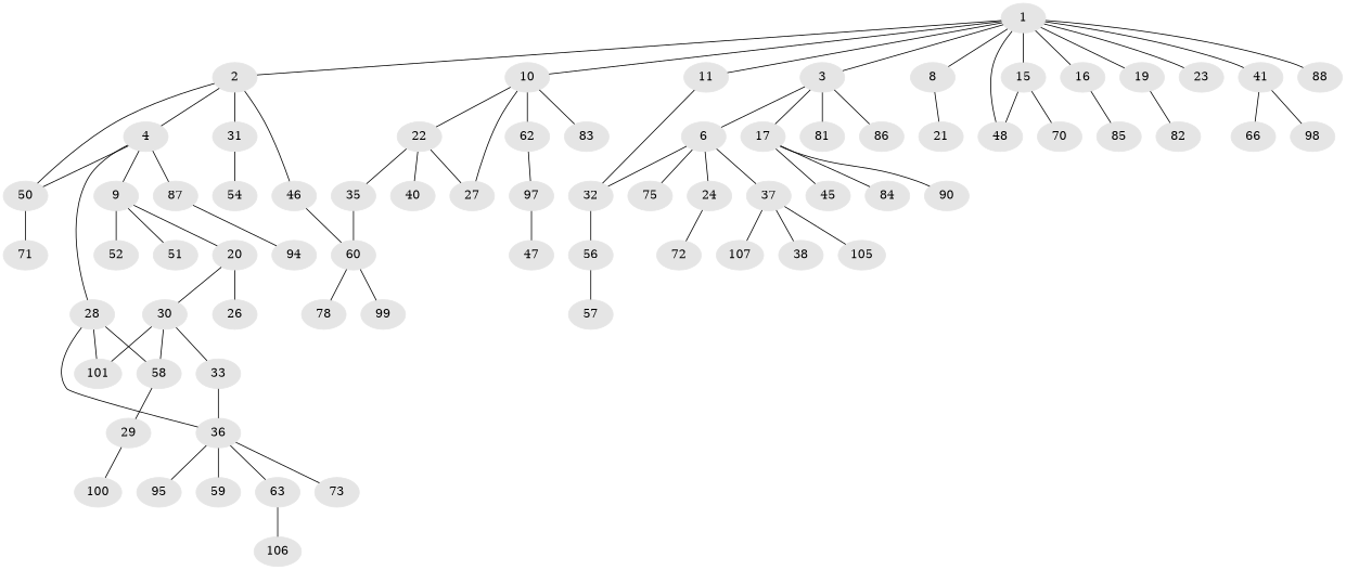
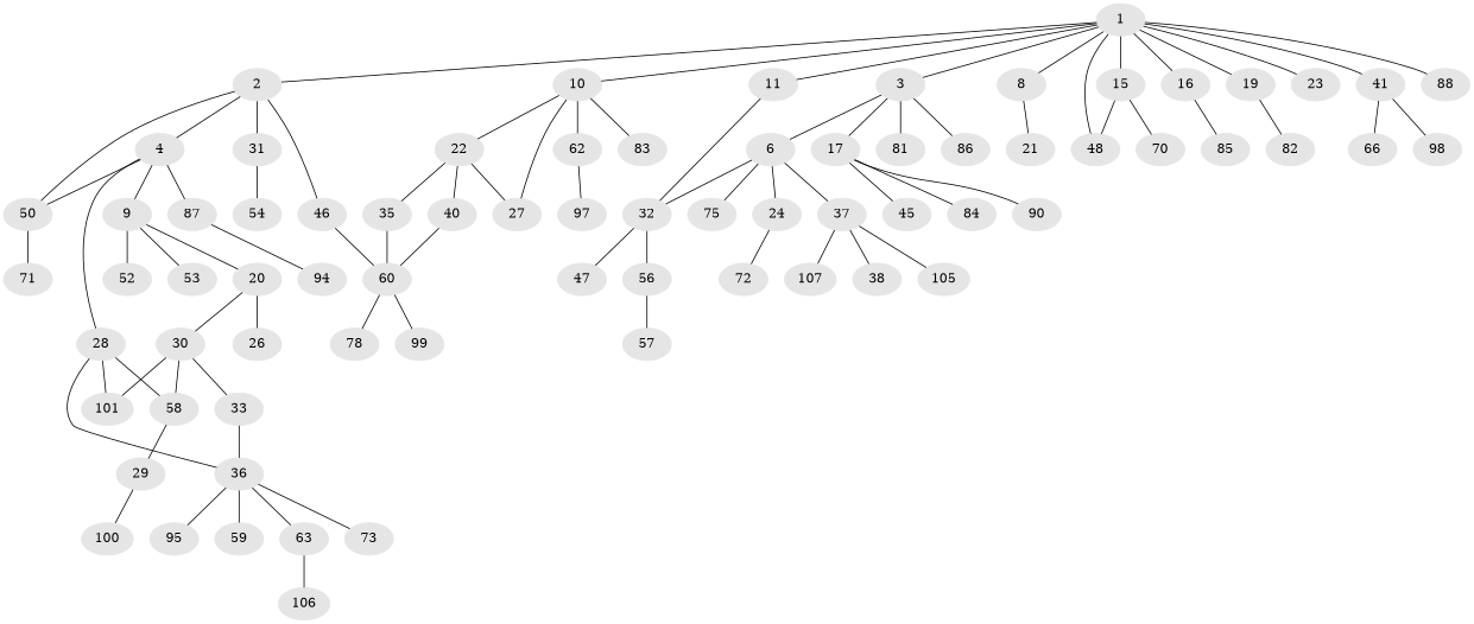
  graph {
    node [color=gray90 style=filled]
    1 [super="+5"]
    2 [super="+7"]
    3 [super="+13"]
    8 [super="+14"]
    10
    11
    15 [super="+55"]
    16 [super="+104"]
    19 [super="+34"]
    23 [super="+25"]
    41 [super="+47"]
    48
    88
    4 [super="+62"]
    31
    46 [super="+92"]
    50
    6 [super="+43"]
    17 [super="+103"]
    81
    86
    21
    n23 [label=62 super="+74"]
    22 [super="+44"]
    27
    83
    32
    70 [super="+79"]
    85
    82
    66
    98
    9 [super="+18"]
    28 [super="+49"]
    87 [super="+93"]
    54
    60 [super="+64"]
    71
    75
    24 [super="+61"]
    37 [super="+102"]
    45
    84
    90
    20
    52 [super="+91"]
-   53 [label=51]
+   53
    36 [super="+51"]
    58 [super="+96"]
    101
    94
    72
    n53 [label=47 super="+65"]
    56
    38 [super="+69"]
    105
    107
    26 [super="+67"]
    30 [super="+89"]
    97
    35 [super="+76"]
    40
    33
    29 [super="+39"]
    100
    59
    63 [super="+77"]
    73 [super="+80"]
    95
    57
    78
    99
    106
    1 -- 2
    1 -- 3
    1 -- 8
    1 -- 10
    1 -- 11
    1 -- 15
    1 -- 16
    1 -- 19
    1 -- 23 [weight=2]
    1 -- 41
    1 -- 48
    1 -- 88
    2 -- 4
    2 -- 31
    2 -- 46
    2 -- 50
    3 -- 6
    3 -- 17
    3 -- 81
    3 -- 86
    8 -- 21
    10 -- n23
    10 -- 22
    10 -- 27
    10 -- 83
    11 -- 32
    15 -- 48
    15 -- 70
    16 -- 85
    19 -- 82
    41 -- 66
    41 -- 98
    4 -- 50
    4 -- 9
    4 -- 28
    4 -- 87 [weight=2]
    31 -- 54
    46 -- 60
    50 -- 71
    6 -- 32
    6 -- 75
    6 -- 24
    6 -- 37
    17 -- 45
    17 -- 84
    17 -- 90
    n23 -- 97
    22 -- 27
    22 -- 35
    22 -- 40
-   97 -- n53
+   32 -- n53
    32 -- 56
    9 -- 20
    9 -- 52
    9 -- 53
    28 -- 36
    28 -- 58
    28 -- 101
    87 -- 94
    60 -- 78
    60 -- 99
    24 -- 72
    37 -- 38
    37 -- 105
    37 -- 107
    20 -- 26
    20 -- 30
    36 -- 59
    36 -- 63
    36 -- 73
    36 -- 95
    58 -- 29
    56 -- 57
    30 -- 58
    30 -- 101
    30 -- 33
    35 -- 60
+   40 -- 60
    33 -- 36
    29 -- 100
    63 -- 106
  }
